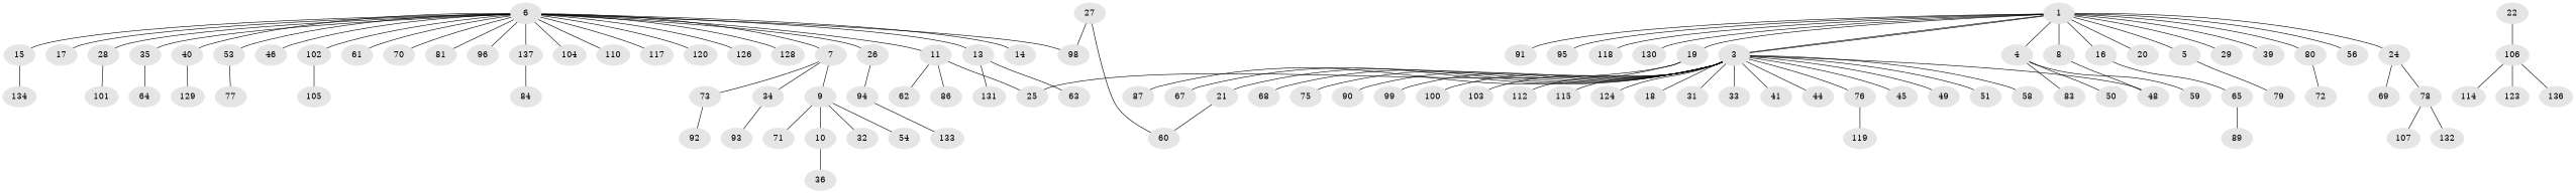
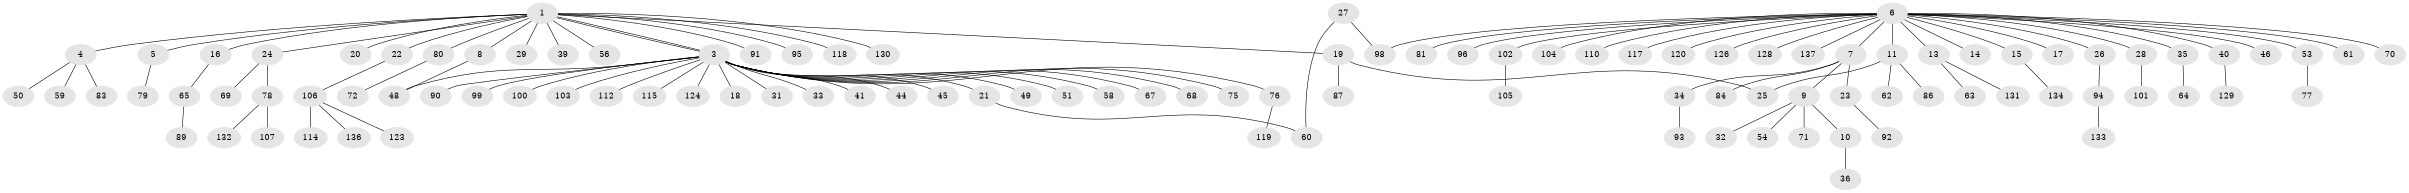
  graph {
    node [color=gray90 style=filled]
    1 [super="+2"]
    3 [super="+30"]
    4 [super="+37"]
    5 [super="+12"]
    8
    16 [super="+121"]
    19
    20
    22
    24 [super="+42"]
    29
    39
    56
    80
    91
    95
    118
    130
    18 [super="+57"]
    21 [super="+73"]
    31
    33 [super="+109"]
    41
    44
    45
    48 [super="+55"]
    49
    51
    58
    67
    68
    75
    76
    90
    99
    100
    103 [super="+139"]
    112
    115
    124
    50 [super="+66"]
    59
    83
    79
    6 [super="+38"]
    7
    11 [super="+88"]
    13 [super="+113"]
    14
    15
    17
    26
    28 [super="+47"]
    35 [super="+127"]
    40 [super="+43"]
    46 [super="+72"]
    53
    61
    70
    81 [super="+140"]
    96
    98
    102
    104
    110 [super="+142"]
    117
    120
    126
    128
    137
    65
    25 [super="+138"]
    n73 [label=87 super="+108"]
    106 [super="+116"]
    69
    78 [super="+111"]
    n77 [label=72]
    60 [super="+135"]
    119
    9 [super="+87"]
-   23 [label=73]
+   23
    34 [super="+122"]
    84
    62 [super="+125"]
    86
    63
    131 [super="+141"]
    134
    94
    101
    64
    129
    77
    105
    10 [super="+52"]
    32
    54
    71 [super="+74"]
    92
    93
    36
    89
    27
    114
    123
    136
    107
    132
    133
    1 -- 3
    1 -- 3
    1 -- 4
    1 -- 5
    1 -- 8
    1 -- 16
    1 -- 19
    1 -- 20
+   1 -- 22
    1 -- 24
    1 -- 29
    1 -- 39
    1 -- 56
    1 -- 80
    1 -- 91
    1 -- 95
    1 -- 118
    1 -- 130
    3 -- 18
    3 -- 21
    3 -- 31
    3 -- 33
    3 -- 41
    3 -- 44
    3 -- 45
    3 -- 48
    3 -- 49
    3 -- 51
    3 -- 58
    3 -- 67
    3 -- 68
    3 -- 75
    3 -- 76
    3 -- 90
    3 -- 99
    3 -- 100
    3 -- 103
    3 -- 112
    3 -- 115
    3 -- 124
    4 -- 50
    4 -- 59
    4 -- 83
    5 -- 79
    8 -- 48
    16 -- 65
    19 -- 25
    19 -- n73
    22 -- 106
    24 -- 69
    24 -- 78
    80 -- n77
    21 -- 60
    76 -- 119
    6 -- 7
    6 -- 11
    6 -- 13
    6 -- 14
    6 -- 15
    6 -- 17
    6 -- 26
    6 -- 28
    6 -- 35
    6 -- 40
    6 -- 46
    6 -- 53
    6 -- 61
    6 -- 70
    6 -- 81
    6 -- 96
    6 -- 98
    6 -- 102
    6 -- 104
    6 -- 110
    6 -- 117
    6 -- 120
    6 -- 126
    6 -- 128
    6 -- 137
    7 -- 9
    7 -- 23
    7 -- 34
-   137 -- 84
+   7 -- 84
    11 -- 25
    11 -- 62
    11 -- 86
    13 -- 63
    13 -- 131
    15 -- 134
    26 -- 94
    28 -- 101
    35 -- 64
    40 -- 129
    53 -- 77
    102 -- 105
    65 -- 89
    106 -- 114
    106 -- 123
    106 -- 136
    78 -- 107
    78 -- 132
    9 -- 10
    9 -- 32
    9 -- 54
    9 -- 71
    23 -- 92
    34 -- 93
    94 -- 133
    10 -- 36
    27 -- 98
    27 -- 60
  }
